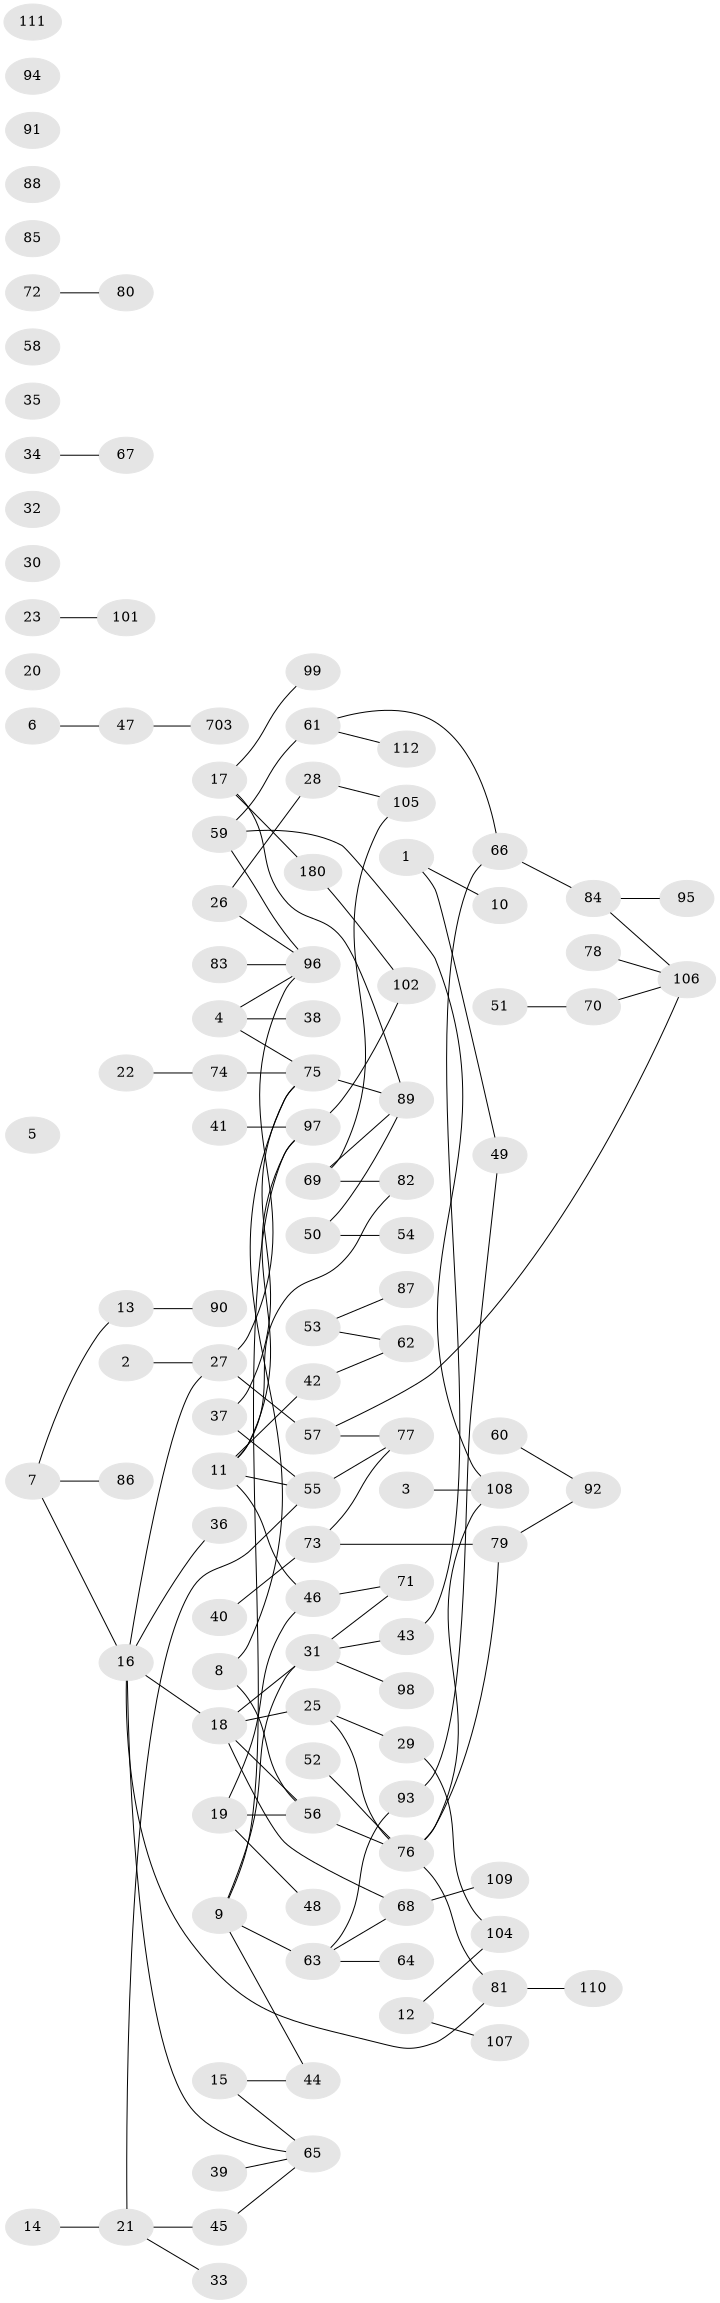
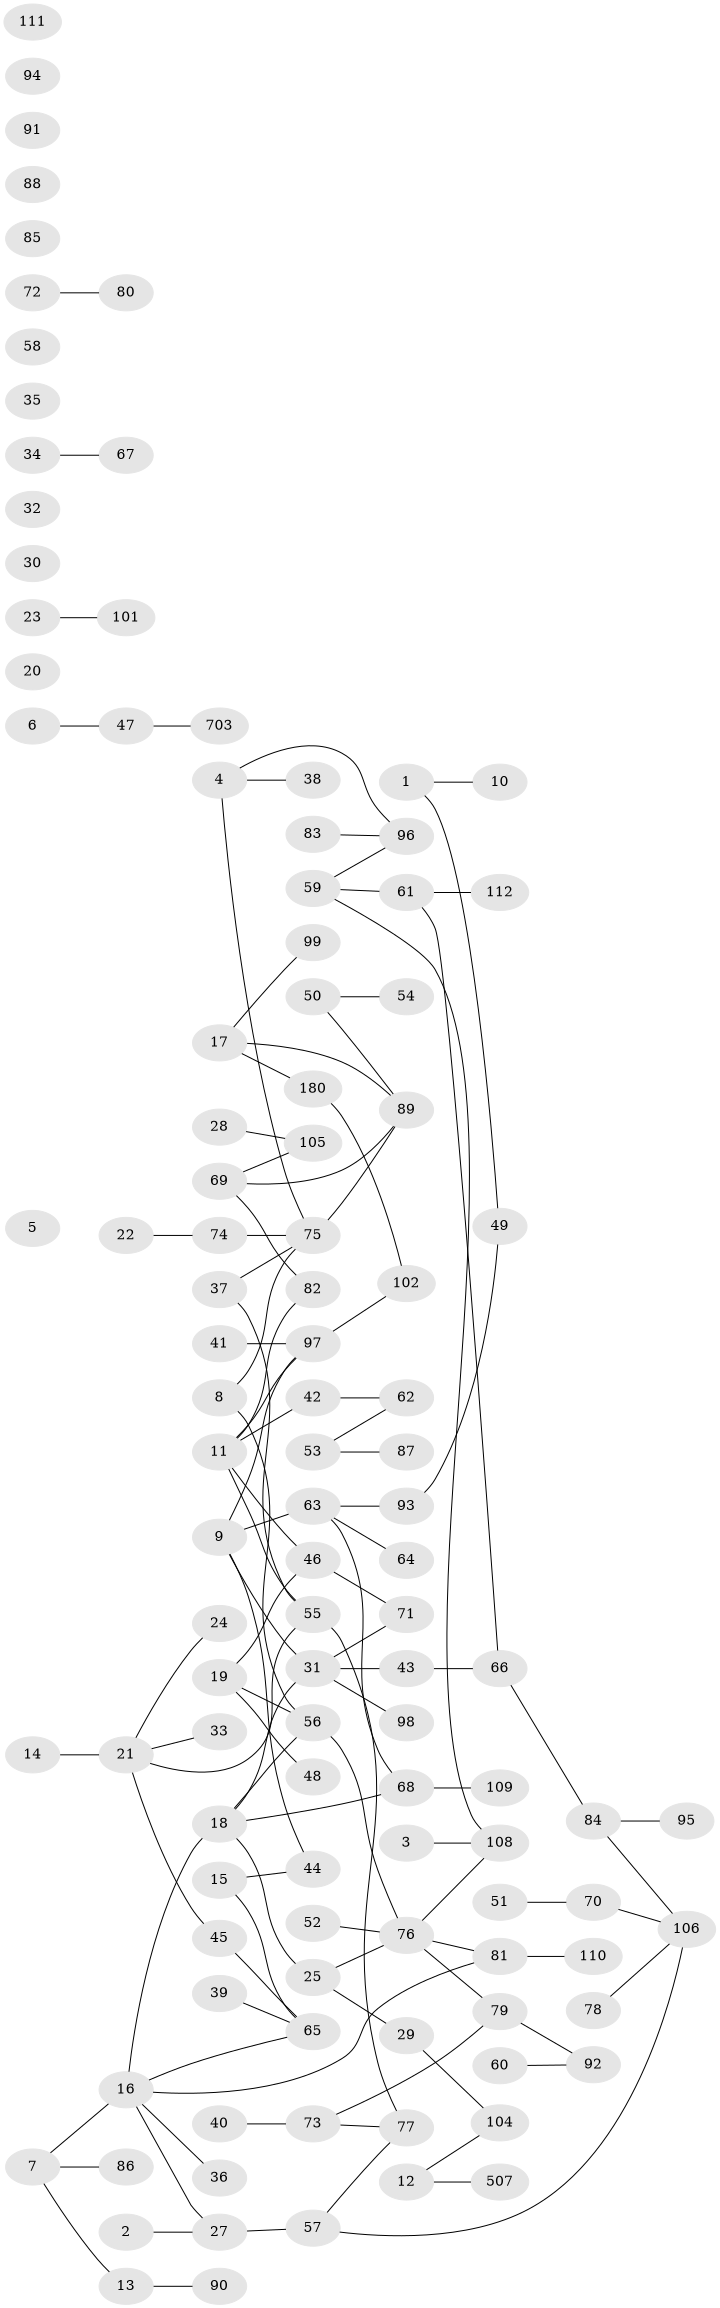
  graph {
    rankdir=LR
    node [color=gray90 style=filled]
    1
    10
    49
    2
    27
    96
    57
    3
    108
    4
    38
    75
    89
    5
    6
    47
    n17 [label=703]
    7
    13
    16
    86
    90
    65
    18
    36
    81
    8
    56
    76
    9
    31
    44
    63
    97
    71
    98
    43
    68
    64
    93
    102
    11
    42
    46
    55
    82
    62
    77
    12
    104
-   107
+   107 [label=507]
    14
    21
+   24
    33
    45
    15
    25
    110
    17
    99
    n62 [label=180]
    29
    109
    19
    48
    20
    22
    74
    23
    101
    79
-   26
    28
    105
    106
    30
    69
    32
    34
    67
    35
    37
    39
    40
    73
    41
    66
    84
    50
    54
    51
    70
    52
    53
    87
    58
    59
    61
    112
    60
    92
    95
    72
    80
    78
    83
    85
    88
    91
    94
    111
    1 -- 10
    1 -- 49
    2 -- 27
-   27 -- 96
    27 -- 57
    57 -- 77
    57 -- 106
    3 -- 108
    4 -- 96
    4 -- 38
    4 -- 75
    75 -- 89
    6 -- 47
    47 -- n17
    7 -- 13
    7 -- 16
    7 -- 86
    13 -- 90
    16 -- 27
    16 -- 65
    16 -- 18
    16 -- 36
    16 -- 81
    18 -- 56
    18 -- 31
    18 -- 68
    18 -- 25
    81 -- 110
    8 -- 75
    8 -- 56
    56 -- 76
    76 -- 108
    76 -- 81
    76 -- 79
    9 -- 31
    9 -- 44
    9 -- 63
    9 -- 97
    31 -- 71
    31 -- 98
    31 -- 43
    63 -- 68
    63 -- 64
    63 -- 93
    97 -- 102
    43 -- 66
    68 -- 109
    93 -- 49
    11 -- 97
    11 -- 42
    11 -- 46
    11 -- 55
    11 -- 82
    42 -- 62
    46 -- 71
    55 -- 77
    12 -- 104
    12 -- 107
    14 -- 21
    21 -- 55
+   21 -- 24
    21 -- 33
    21 -- 45
    45 -- 65
    15 -- 65
    15 -- 44
    25 -- 76
    25 -- 29
    17 -- 89
    17 -- 99
    17 -- n62
    n62 -- 102
    29 -- 104
    19 -- 56
    19 -- 46
    19 -- 48
    22 -- 74
    74 -- 75
    23 -- 101
    79 -- 92
-   26 -- 96
-   26 -- 28
    28 -- 105
    69 -- 89
    69 -- 82
    69 -- 105
    34 -- 67
    37 -- 75
    37 -- 55
    39 -- 65
    40 -- 73
    73 -- 77
    73 -- 79
    41 -- 97
    66 -- 84
    84 -- 106
    84 -- 95
    50 -- 89
    50 -- 54
    51 -- 70
    70 -- 106
    52 -- 76
    53 -- 62
    53 -- 87
    59 -- 96
    59 -- 108
    59 -- 61
    61 -- 66
    61 -- 112
    60 -- 92
    72 -- 80
    78 -- 106
    83 -- 96
  }
